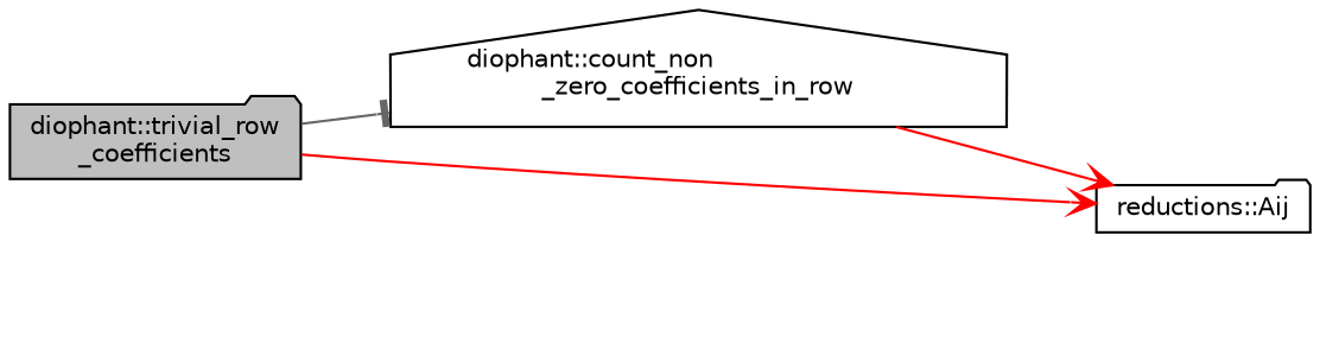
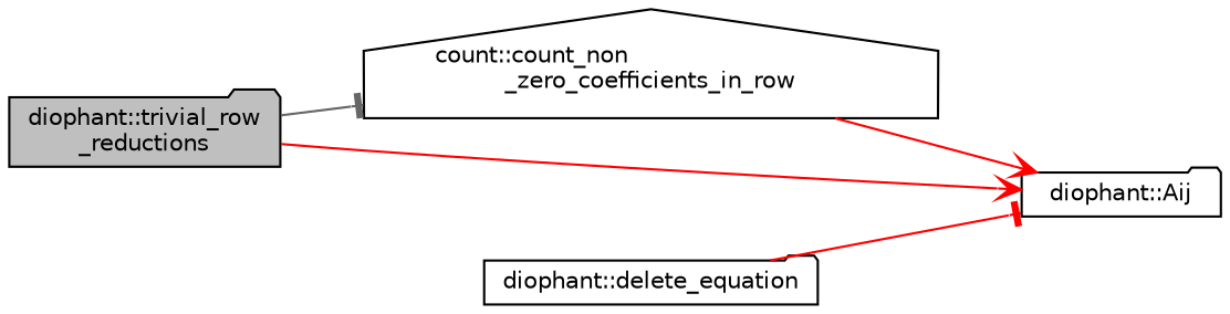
  digraph {
    rankdir=LR
    node [color=black fillcolor=white fontname=Helvetica fontsize=10 shape=folder style=filled]
    edge [arrowhead=tee color=red fontname=Helvetica fontsize=10 labelfontname=Helvetica labelfontsize=10 style=solid]
-   n1 [fillcolor=grey75 fontcolor=black height=0.2 label="diophant::trivial_row\l_coefficients" width=0.4]
-   n2 [height=0.2 label="diophant::count_non\l_zero_coefficients_in_row" shape=house width=0.4]
-   n3 [height=0.2 label="reductions::Aij" width=0.4]
+   n1 [fillcolor=grey75 fontcolor=black height=0.2 label="diophant::trivial_row\l_reductions" width=0.4]
+   n2 [height=0.2 label="count::count_non\l_zero_coefficients_in_row" shape=house width=0.4]
+   n3 [height=0.2 label="diophant::Aij" width=0.4]
+   n4 [height=0.2 label="diophant::delete_equation" width=0.4]
    n1 -> n2 [color=gray40]
    n1 -> n3 [arrowhead=vee]
    n2 -> n3 [arrowhead=vee]
+   n4 -> n3
  }
